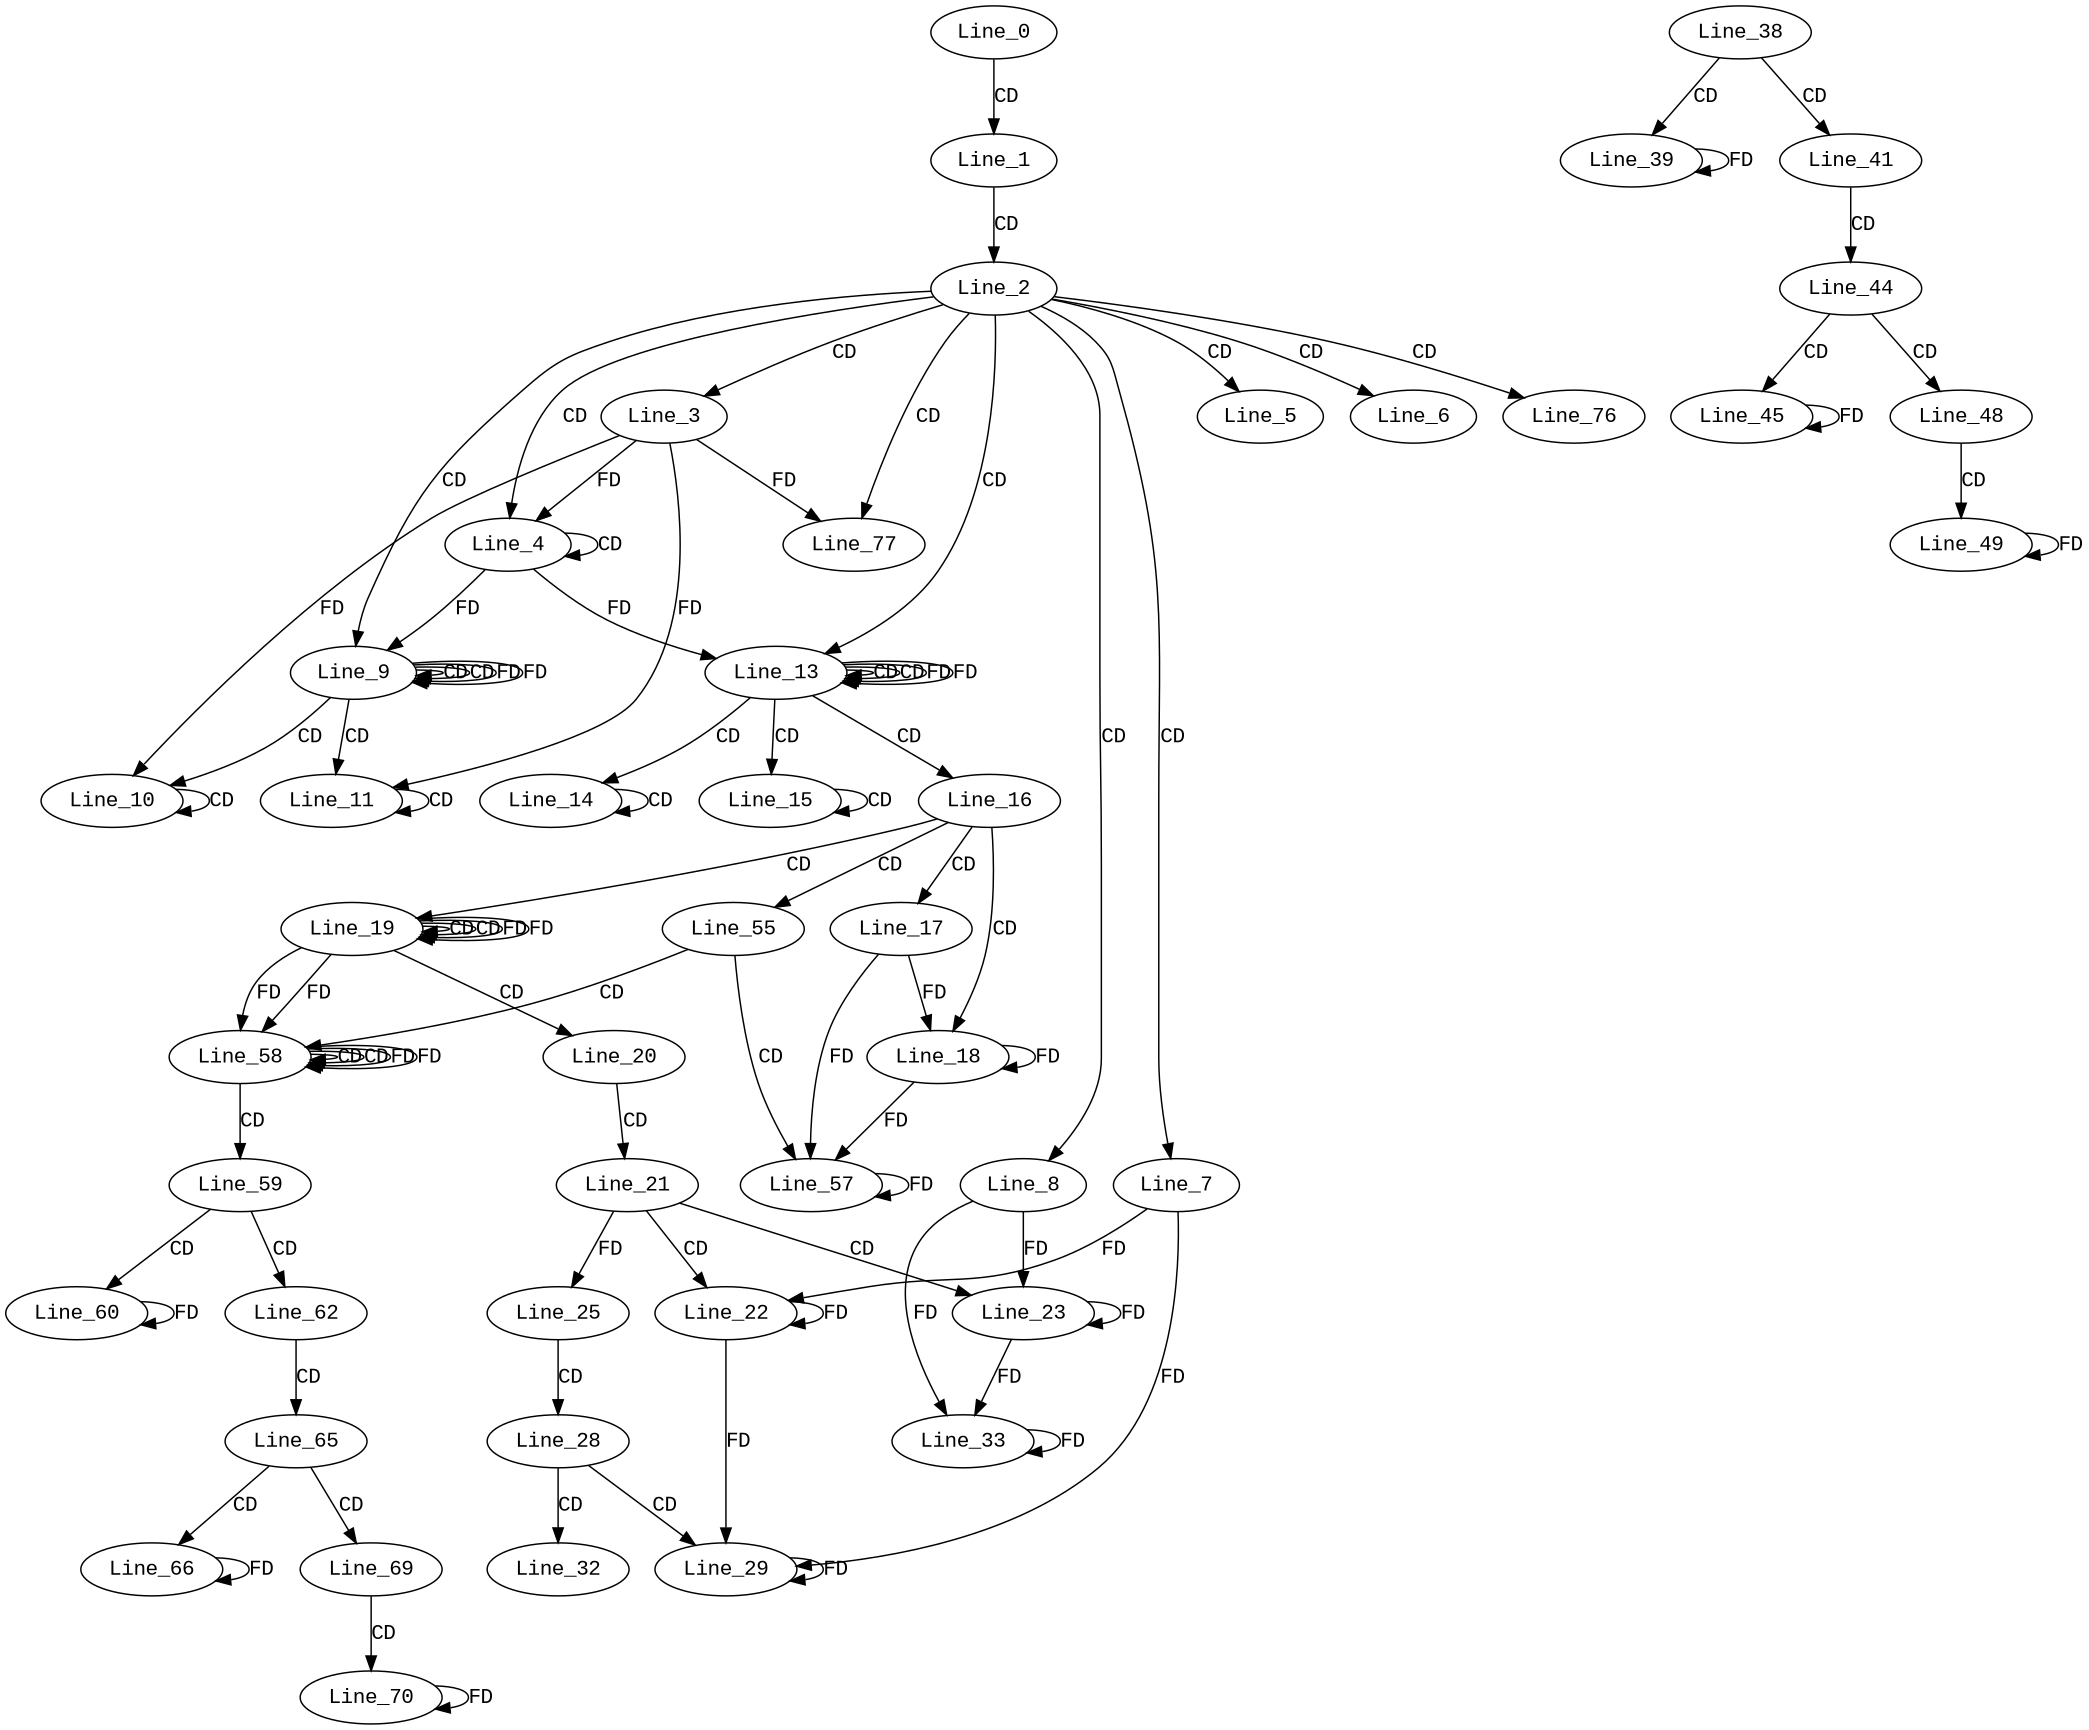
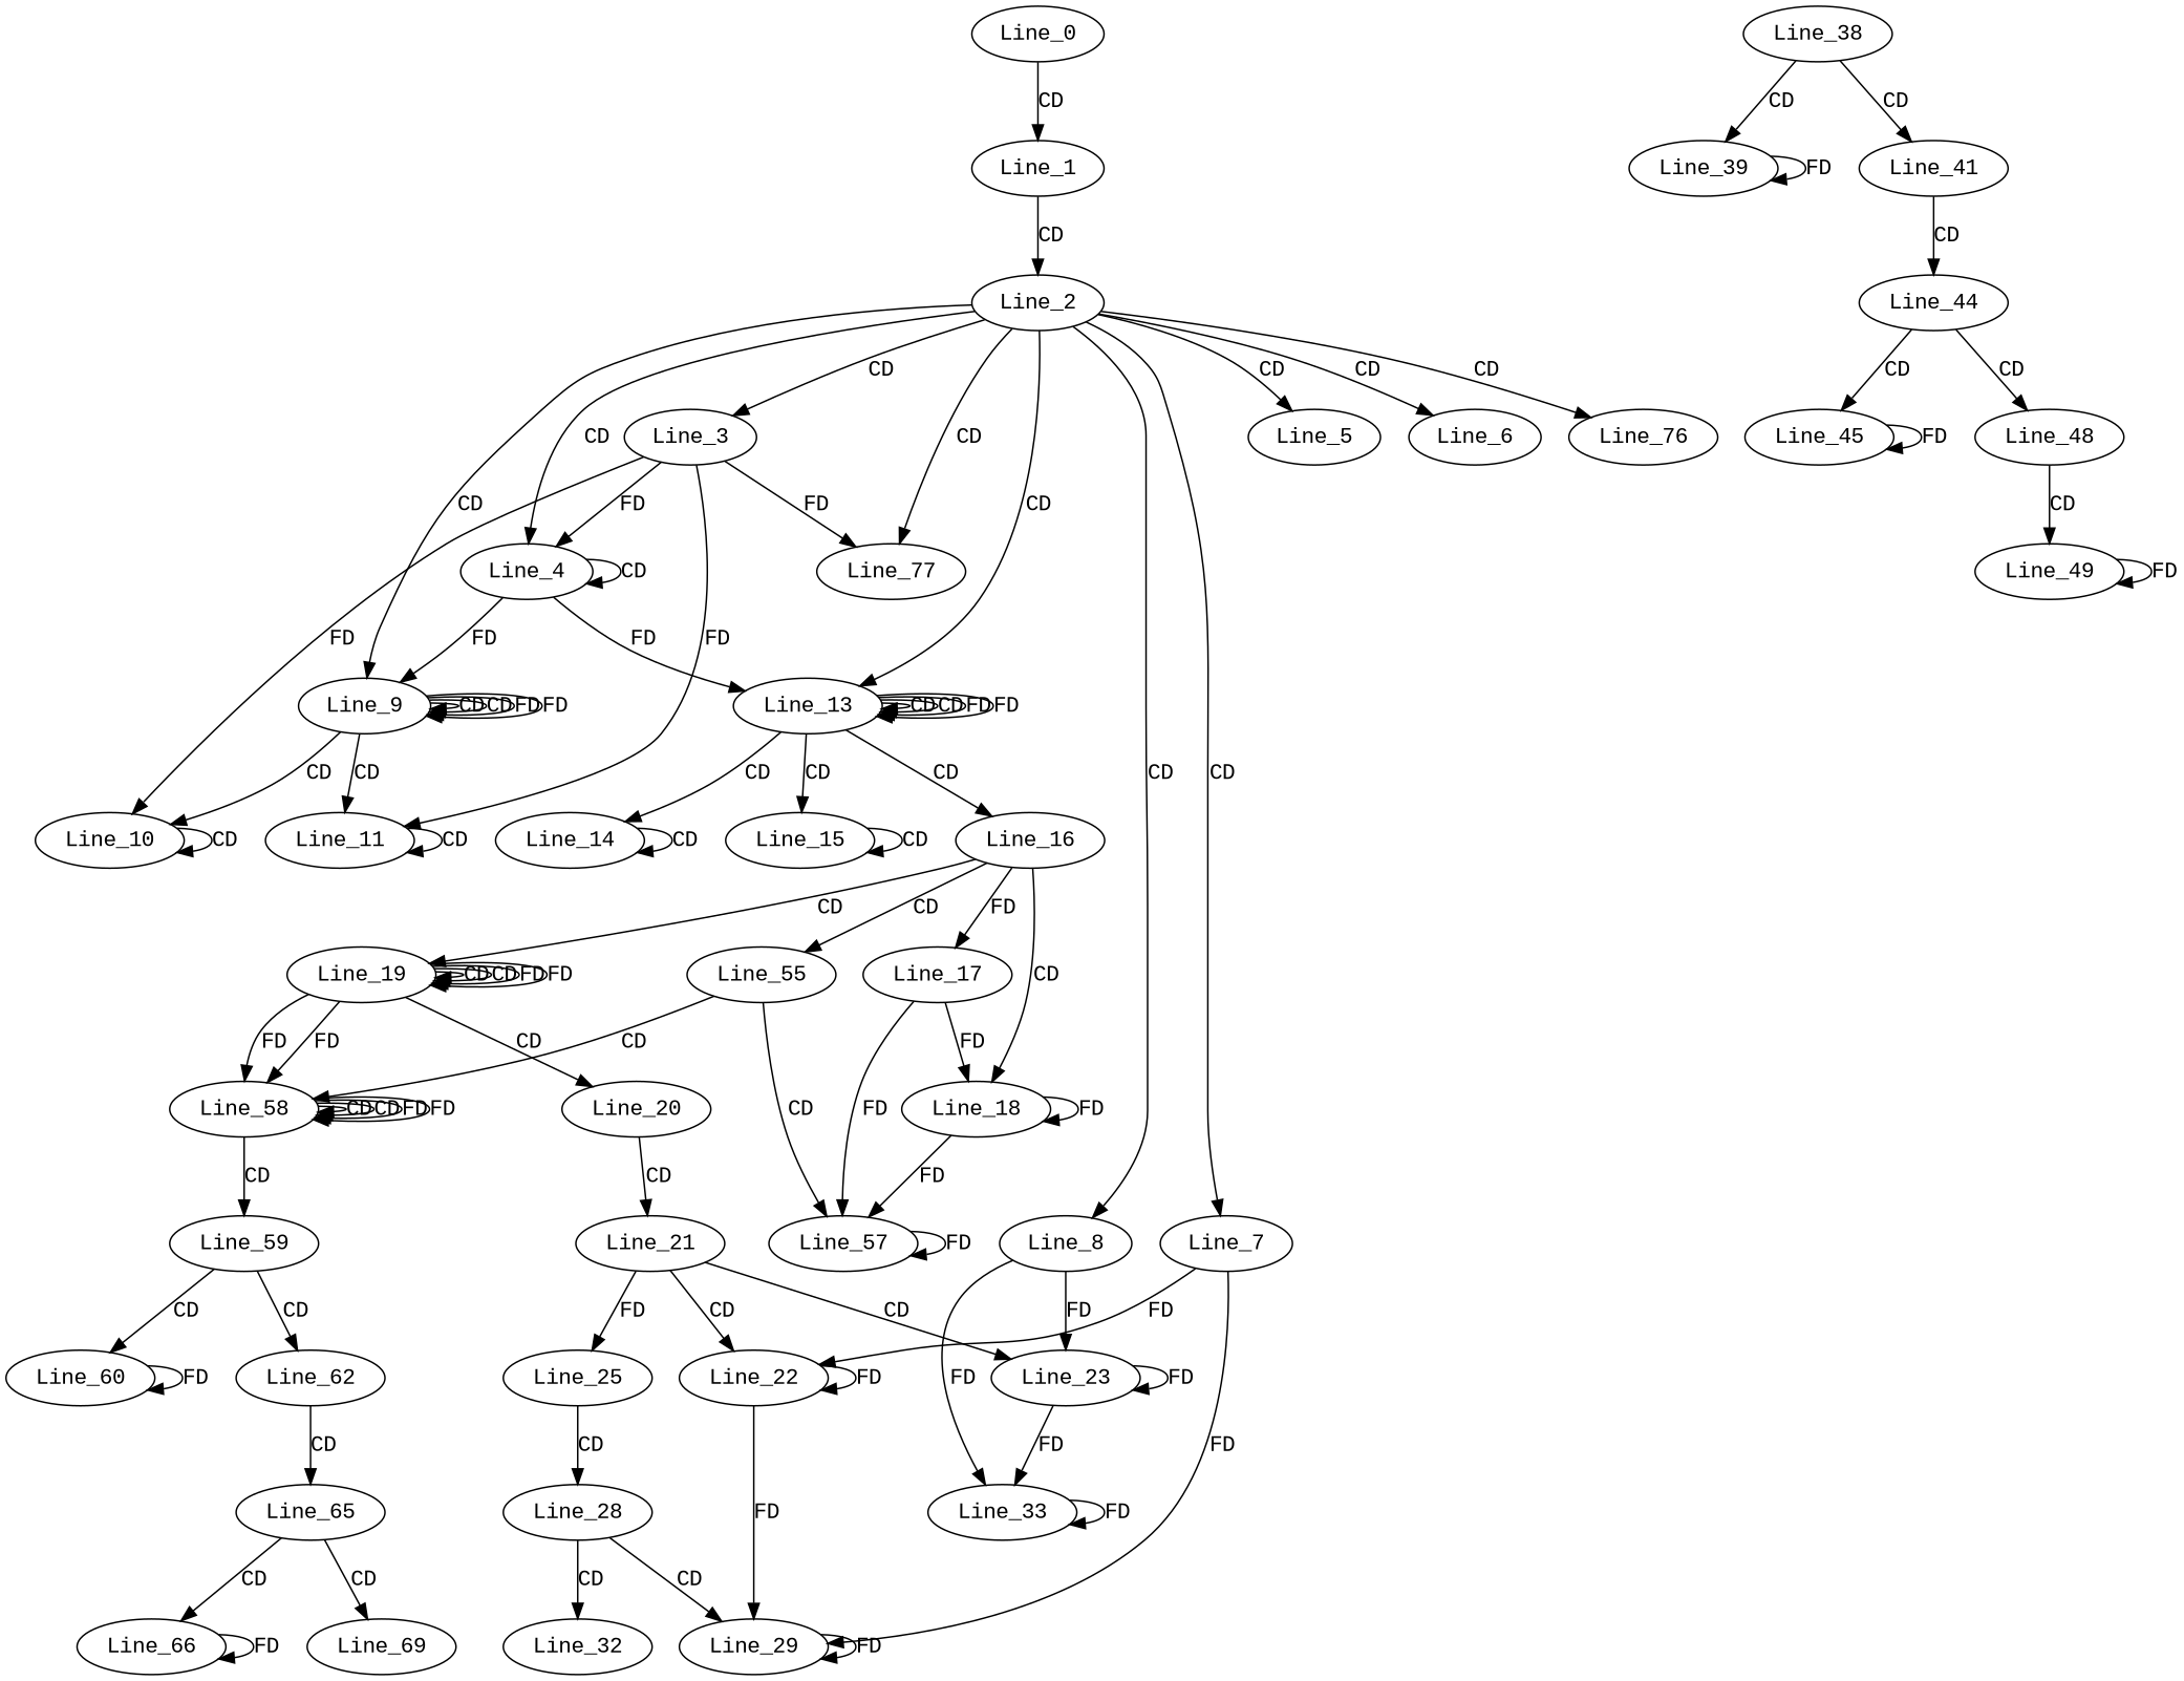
  digraph {
    fontname="Liberation Mono"
    node [fontname="Liberation Mono"]
    edge [fontname="Liberation Mono"]
    Line_0
    Line_1
    Line_2
    Line_3
    Line_4
    Line_5
    Line_6
    Line_7
    Line_8
    Line_9
    Line_13
    Line_76
    Line_77
    Line_10
    Line_11
    Line_22
    Line_29
    Line_23
    Line_33
    Line_14
    Line_15
    Line_16
    Line_17
    Line_18
    Line_19
    Line_55
    Line_57
    Line_20
    Line_58
    Line_21
    Line_59
    Line_25
    Line_28
    Line_32
    Line_38
    Line_39
    Line_41
    Line_44
    Line_45
    Line_48
    Line_49
    Line_60
    Line_62
    Line_65
    Line_66
    Line_69
-   Line_70
    Line_0 -> Line_1 [label=CD]
    Line_1 -> Line_2 [label=CD]
    Line_2 -> Line_3 [label=CD]
    Line_2 -> Line_4 [label=CD]
    Line_2 -> Line_5 [label=CD]
    Line_2 -> Line_6 [label=CD]
    Line_2 -> Line_7 [label=CD]
    Line_2 -> Line_8 [label=CD]
    Line_2 -> Line_9 [label=CD]
    Line_2 -> Line_13 [label=CD]
    Line_2 -> Line_76 [label=CD]
    Line_2 -> Line_77 [label=CD]
    Line_3 -> Line_4 [label=FD]
    Line_3 -> Line_77 [label=FD]
    Line_3 -> Line_10 [label=FD]
    Line_3 -> Line_11 [label=FD]
    Line_4 -> Line_4 [label=CD]
    Line_4 -> Line_9 [label=FD]
    Line_4 -> Line_13 [label=FD]
    Line_7 -> Line_22 [label=FD]
    Line_7 -> Line_29 [label=FD]
    Line_8 -> Line_23 [label=FD]
    Line_8 -> Line_33 [label=FD]
    Line_9 -> Line_9 [label=CD]
    Line_9 -> Line_9 [label=CD]
    Line_9 -> Line_9 [label=FD]
    Line_9 -> Line_9 [label=FD]
    Line_9 -> Line_10 [label=CD]
    Line_9 -> Line_11 [label=CD]
    Line_13 -> Line_13 [label=CD]
    Line_13 -> Line_13 [label=CD]
    Line_13 -> Line_13 [label=FD]
    Line_13 -> Line_13 [label=FD]
    Line_13 -> Line_14 [label=CD]
    Line_13 -> Line_15 [label=CD]
    Line_13 -> Line_16 [label=CD]
    Line_10 -> Line_10 [label=CD]
    Line_11 -> Line_11 [label=CD]
    Line_22 -> Line_22 [label=FD]
    Line_22 -> Line_29 [label=FD]
    Line_29 -> Line_29 [label=FD]
    Line_23 -> Line_23 [label=FD]
    Line_23 -> Line_33 [label=FD]
    Line_33 -> Line_33 [label=FD]
    Line_14 -> Line_14 [label=CD]
    Line_15 -> Line_15 [label=CD]
-   Line_16 -> Line_17 [label=CD]
+   Line_16 -> Line_17 [label=FD]
    Line_16 -> Line_18 [label=CD]
    Line_16 -> Line_19 [label=CD]
    Line_16 -> Line_55 [label=CD]
    Line_17 -> Line_18 [label=FD]
    Line_17 -> Line_57 [label=FD]
    Line_18 -> Line_18 [label=FD]
    Line_18 -> Line_57 [label=FD]
    Line_19 -> Line_19 [label=CD]
    Line_19 -> Line_19 [label=CD]
    Line_19 -> Line_19 [label=FD]
    Line_19 -> Line_19 [label=FD]
    Line_19 -> Line_20 [label=CD]
    Line_19 -> Line_58 [label=FD]
    Line_19 -> Line_58 [label=FD]
    Line_55 -> Line_57 [label=CD]
    Line_55 -> Line_58 [label=CD]
    Line_57 -> Line_57 [label=FD]
    Line_20 -> Line_21 [label=CD]
    Line_58 -> Line_58 [label=CD]
    Line_58 -> Line_58 [label=CD]
    Line_58 -> Line_58 [label=FD]
    Line_58 -> Line_58 [label=FD]
    Line_58 -> Line_59 [label=CD]
    Line_21 -> Line_22 [label=CD]
    Line_21 -> Line_23 [label=CD]
    Line_21 -> Line_25 [label=FD]
    Line_59 -> Line_60 [label=CD]
    Line_59 -> Line_62 [label=CD]
    Line_25 -> Line_28 [label=CD]
    Line_28 -> Line_29 [label=CD]
    Line_28 -> Line_32 [label=CD]
    Line_38 -> Line_39 [label=CD]
    Line_38 -> Line_41 [label=CD]
    Line_39 -> Line_39 [label=FD]
    Line_41 -> Line_44 [label=CD]
    Line_44 -> Line_45 [label=CD]
    Line_44 -> Line_48 [label=CD]
    Line_45 -> Line_45 [label=FD]
    Line_48 -> Line_49 [label=CD]
    Line_49 -> Line_49 [label=FD]
    Line_60 -> Line_60 [label=FD]
    Line_62 -> Line_65 [label=CD]
    Line_65 -> Line_66 [label=CD]
    Line_65 -> Line_69 [label=CD]
    Line_66 -> Line_66 [label=FD]
-   Line_69 -> Line_70 [label=CD]
-   Line_70 -> Line_70 [label=FD]
  }
